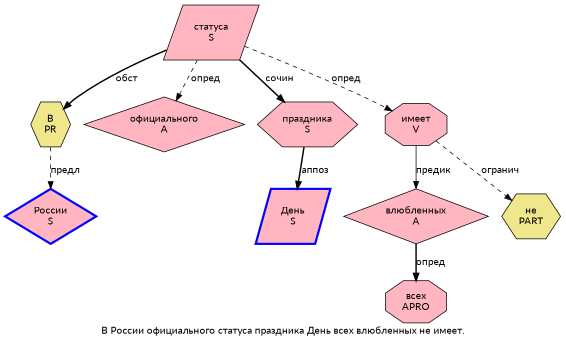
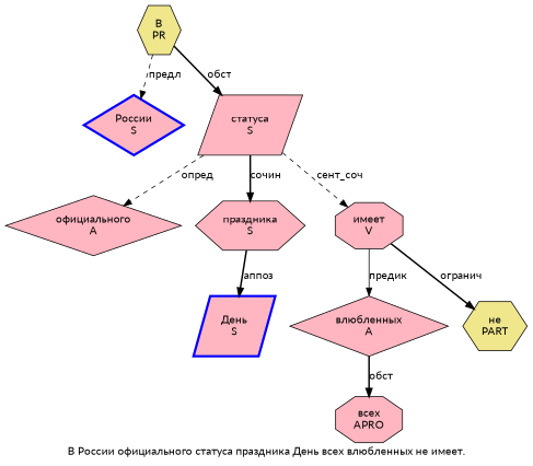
  digraph {
    fontname=Lato
    label="В России официального статуса праздника День всех влюбленных не имеет."
    node [fillcolor=lightpink fontname=Lato penwidth=1 shape=hexagon style=filled]
    edge [fontname=Lato style=bold]
    n1 [fillcolor=khaki label="В\nPR"]
    n2 [color=blue label="России\nS" penwidth=3 shape=diamond]
    n3 [label="официального\nA" shape=diamond]
    n4 [label="статуса\nS" shape=parallelogram]
    n5 [label="праздника\nS"]
    n6 [label="имеет\nV" shape=octagon]
    n7 [color=blue label="День\nS" penwidth=3 shape=parallelogram]
    n8 [label="влюбленных\nA" shape=diamond]
    n9 [fillcolor=khaki label="не\nPART"]
    n10 [label="всех\nAPRO" shape=octagon]
    n1 -> n2 [label="предл" style=dashed]
-   n4 -> n1 [label="обст"]
+   n1 -> n4 [label="обст"]
    n4 -> n3 [label="опред" style=dashed]
    n4 -> n5 [label="сочин"]
-   n4 -> n6 [label="опред" style=dashed]
+   n4 -> n6 [label="сент_соч" style=dashed]
    n5 -> n7 [label="аппоз"]
    n6 -> n8 [label="предик" style=solid]
-   n6 -> n9 [label="огранич" style=dashed]
-   n8 -> n10 [label="опред"]
+   n6 -> n9 [label="огранич"]
+   n8 -> n10 [label="обст"]
  }
